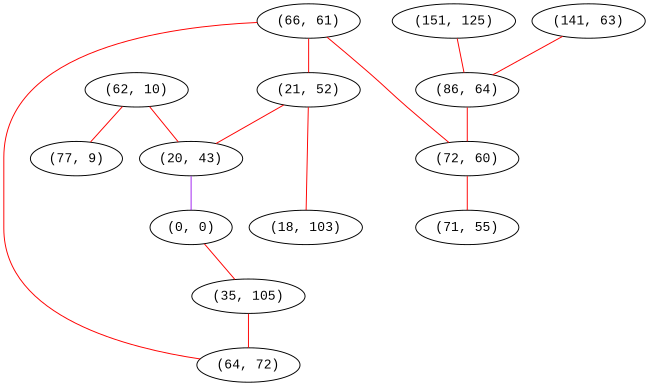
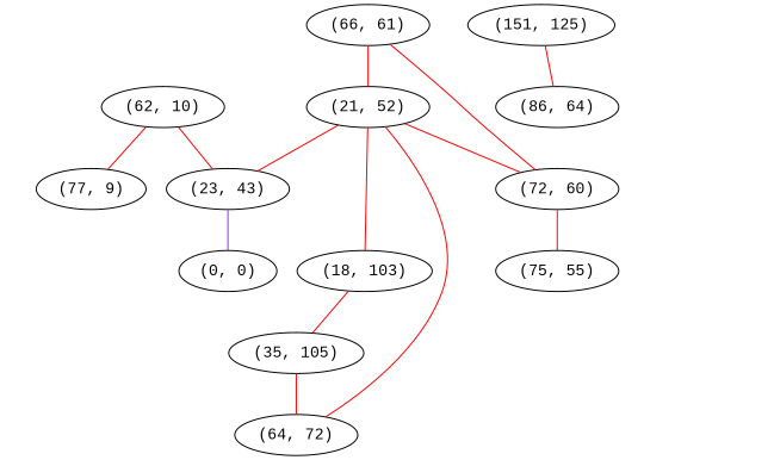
  graph {
    fontname="Liberation Mono"
    node [fontname="Liberation Mono"]
    edge [color=red fontname="Liberation Mono" weight=1]
    "(62, 10)"
-   "(23, 43)" [label="(20, 43)"]
+   "(23, 43)"
    "(77, 9)"
    "(0, 0)"
    n5 [label="(21, 52)"]
    "(66, 61)"
    "(72, 60)"
    "(64, 72)"
    "(18, 103)"
-   "(71, 55)"
-   "(141, 63)"
+   "(71, 55)" [label="(75, 55)"]
    "(86, 64)"
    "(35, 105)"
    "(151, 125)"
    "(62, 10)" -- "(23, 43)"
    "(62, 10)" -- "(77, 9)"
    "(23, 43)" -- "(0, 0)" [color=purple weight=4]
    n5 -- "(23, 43)"
    n5 -- "(18, 103)"
    "(66, 61)" -- n5
    "(66, 61)" -- "(72, 60)"
-   "(66, 61)" -- "(64, 72)"
+   n5 -- "(64, 72)"
    "(72, 60)" -- "(71, 55)"
-   "(0, 0)" -- "(35, 105)"
-   "(141, 63)" -- "(86, 64)"
-   "(86, 64)" -- "(72, 60)"
+   "(18, 103)" -- "(35, 105)"
+   n5 -- "(72, 60)"
    "(35, 105)" -- "(64, 72)"
    "(151, 125)" -- "(86, 64)"
  }
